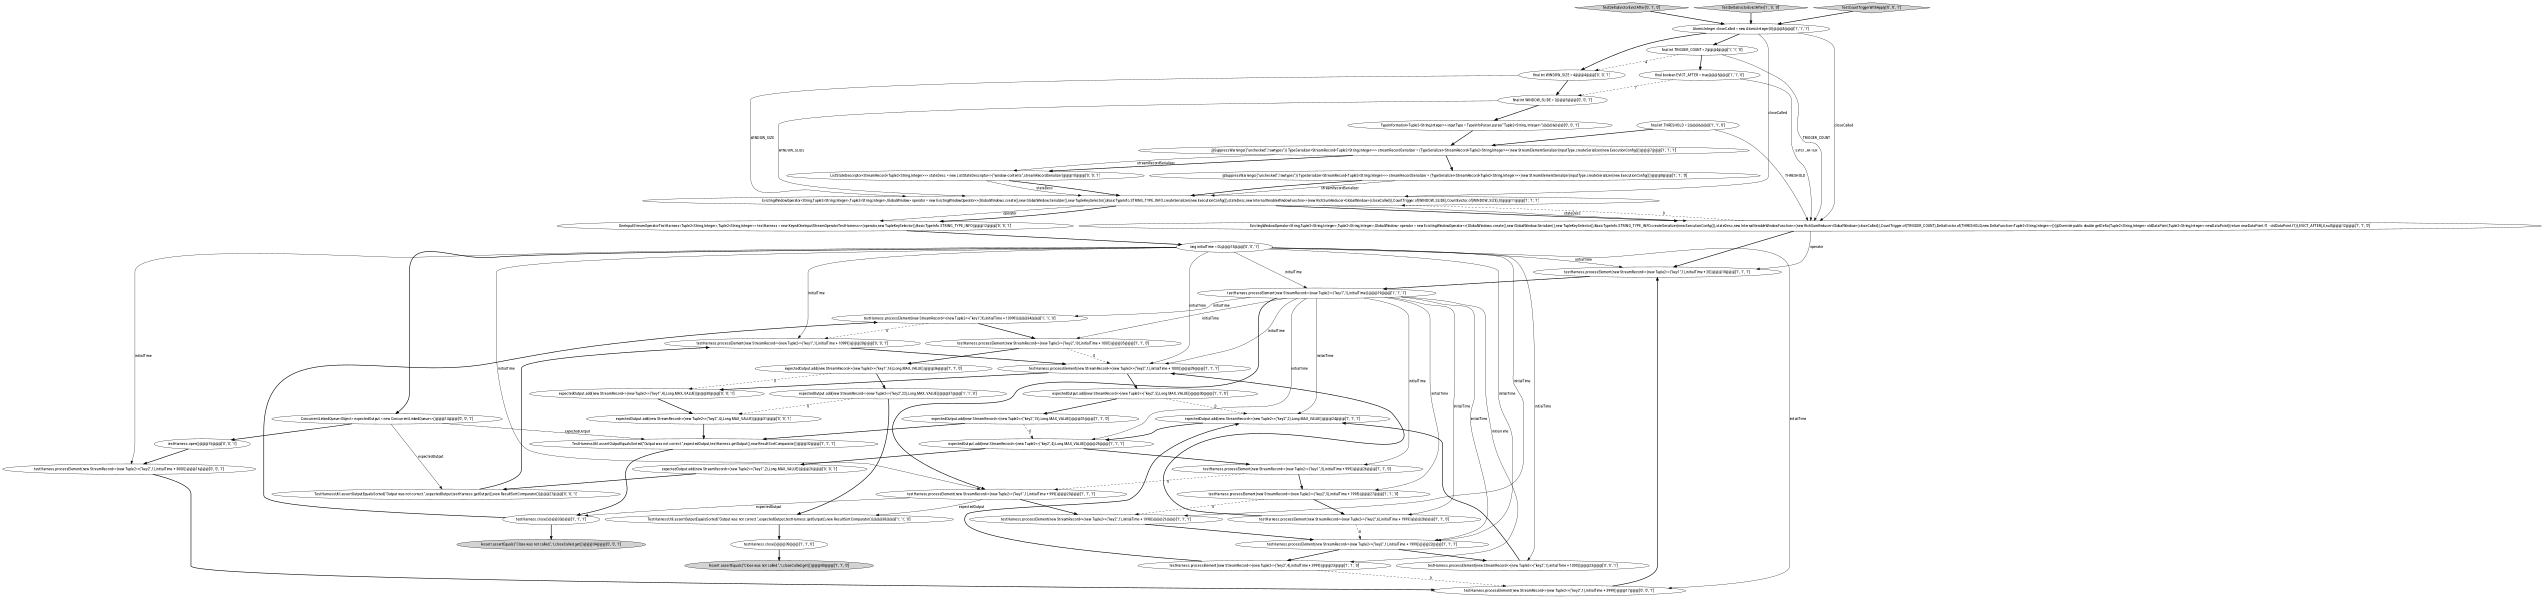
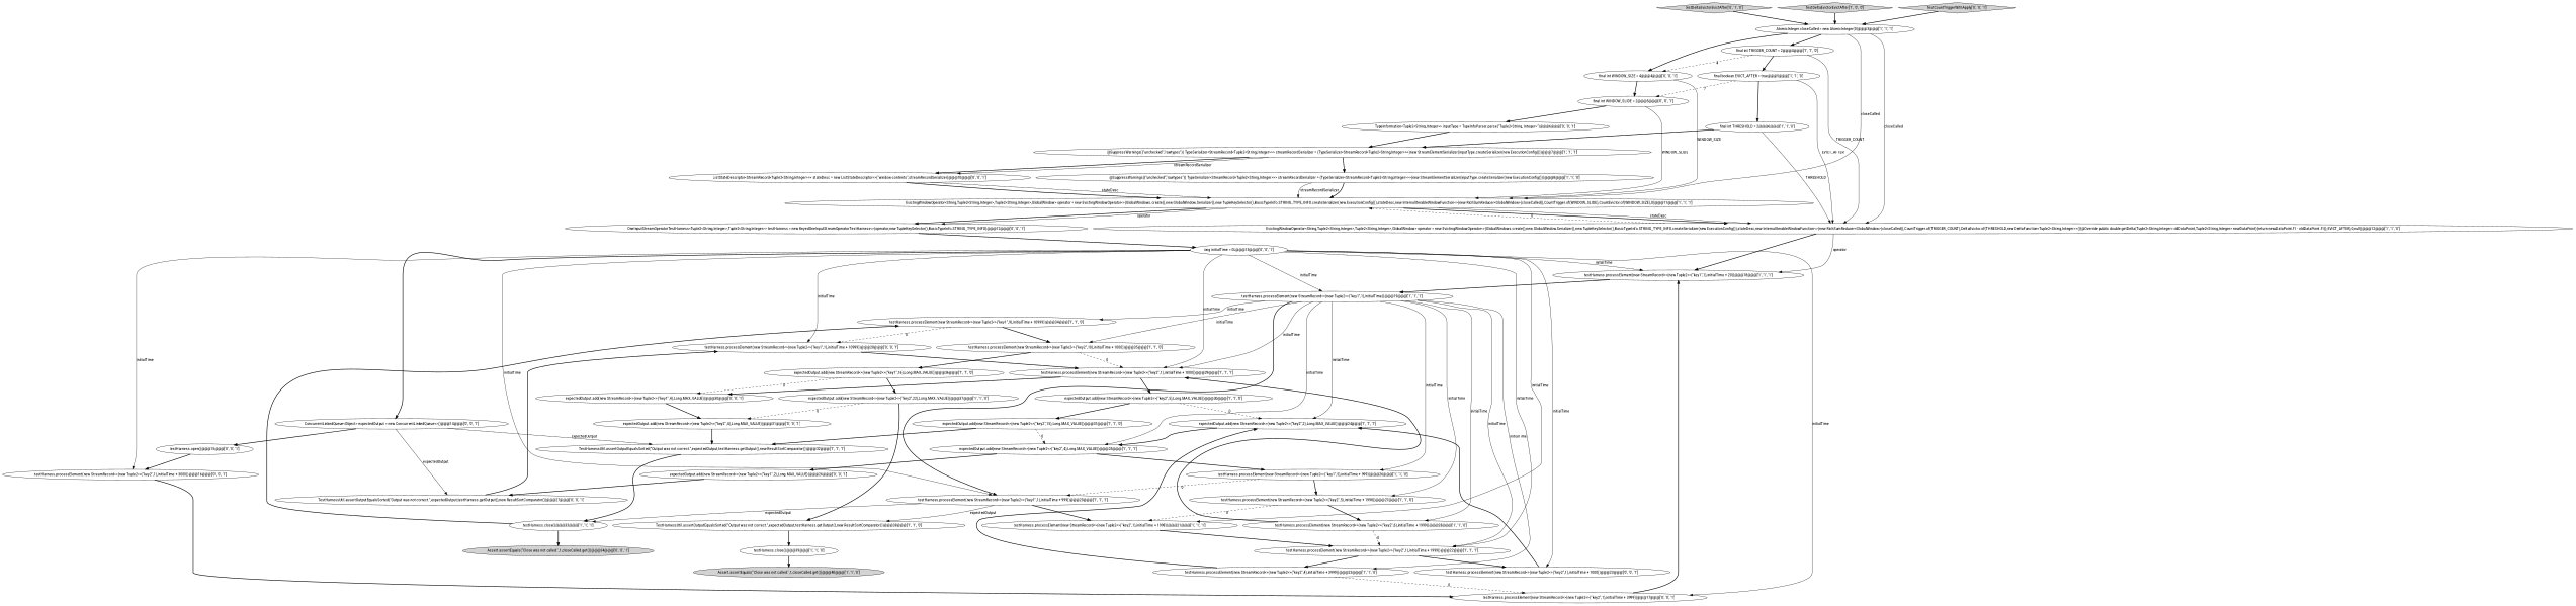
  digraph {
    fontname="Roboto Condensed"
    node [fillcolor=white fontname="Roboto Condensed" shape=ellipse style=filled]
    edge [fontname="Roboto Condensed" style=bold]
    n1 [label="AtomicInteger closeCalled = new AtomicInteger(0)@@@3@@@['1', '1', '1']"]
    n2 [label="EvictingWindowOperator<String,Tuple2<String,Integer>,Tuple2<String,Integer>,GlobalWindow> operator = new EvictingWindowOperator<>(GlobalWindows.create(),new GlobalWindow.Serializer(),new TupleKeySelector(),BasicTypeInfo.STRING_TYPE_INFO.createSerializer(new ExecutionConfig()),stateDesc,new InternalIterableWindowFunction<>(new RichSumReducer<GlobalWindow>(closeCalled)),CountTrigger.of(WINDOW_SLIDE),CountEvictor.of(WINDOW_SIZE),0)@@@11@@@['1', '1', '1']"]
    n3 [label="final int TRIGGER_COUNT = 2@@@4@@@['1', '1', '0']"]
    n4 [label="final int WINDOW_SIZE = 4@@@4@@@['0', '0', '1']"]
    n5 [label="EvictingWindowOperator<String,Tuple2<String,Integer>,Tuple2<String,Integer>,GlobalWindow> operator = new EvictingWindowOperator<>(GlobalWindows.create(),new GlobalWindow.Serializer(),new TupleKeySelector(),BasicTypeInfo.STRING_TYPE_INFO.createSerializer(new ExecutionConfig()),stateDesc,new InternalIterableWindowFunction<>(new RichSumReducer<GlobalWindow>(closeCalled)),CountTrigger.of(TRIGGER_COUNT),DeltaEvictor.of(THRESHOLD,new DeltaFunction<Tuple2<String,Integer>>(){@Override public double getDelta(Tuple2<String,Integer> oldDataPoint,Tuple2<String,Integer> newDataPoint){return newDataPoint.f1 - oldDataPoint.f1}},EVICT_AFTER),0,null)@@@12@@@['1', '1', '0']"]
    n6 [label="OneInputStreamOperatorTestHarness<Tuple2<String,Integer>,Tuple2<String,Integer>> testHarness = new KeyedOneInputStreamOperatorTestHarness<>(operator,new TupleKeySelector(),BasicTypeInfo.STRING_TYPE_INFO)@@@12@@@['0', '0', '1']"]
    n7 [label="final boolean EVICT_AFTER = true@@@5@@@['1', '1', '0']"]
    n8 [label="final int WINDOW_SLIDE = 2@@@5@@@['0', '0', '1']"]
    n9 [label="testHarness.processElement(new StreamRecord<>(new Tuple2<>(\"key1\",1),initialTime + 20))@@@18@@@['1', '1', '1']"]
    n10 [label="ListStateDescriptor<StreamRecord<Tuple2<String,Integer>>> stateDesc = new ListStateDescriptor<>(\"window-contents\",streamRecordSerializer)@@@10@@@['0', '0', '1']"]
    n11 [label="testHarness.close()@@@33@@@['1', '1', '1']"]
    n12 [fillcolor=lightgray label="Assert.assertEquals(\"Close was not called.\",1,closeCalled.get())@@@34@@@['0', '0', '1']"]
    n13 [label="testHarness.processElement(new StreamRecord<>(new Tuple2<>(\"key1\",9),initialTime + 10999))@@@34@@@['1', '1', '0']"]
    n14 [label="testHarness.processElement(new StreamRecord<>(new Tuple2<>(\"key1\",1),initialTime + 10999))@@@28@@@['0', '0', '1']"]
    n15 [label="testHarness.processElement(new StreamRecord<>(new Tuple2<>(\"key2\",10),initialTime + 1000))@@@35@@@['1', '1', '0']"]
    n16 [label="expectedOutput.add(new StreamRecord<>(new Tuple2<>(\"key1\",16),Long.MAX_VALUE))@@@36@@@['1', '1', '0']"]
    n17 [label="expectedOutput.add(new StreamRecord<>(new Tuple2<>(\"key1\",4),Long.MAX_VALUE))@@@30@@@['0', '0', '1']"]
    n18 [label="expectedOutput.add(new StreamRecord<>(new Tuple2<>(\"key2\",22),Long.MAX_VALUE))@@@37@@@['1', '1', '0']"]
    n19 [label="expectedOutput.add(new StreamRecord<>(new Tuple2<>(\"key2\",4),Long.MAX_VALUE))@@@31@@@['0', '0', '1']"]
    n20 [label="TestHarnessUtil.assertOutputEqualsSorted(\"Output was not correct.\",expectedOutput,testHarness.getOutput(),new ResultSortComparator())@@@38@@@['1', '1', '0']"]
    n21 [label="final int THRESHOLD = 2@@@6@@@['1', '1', '0']"]
    n22 [label="TypeInformation<Tuple2<String,Integer>> inputType = TypeInfoParser.parse(\"Tuple2<String, Integer>\")@@@6@@@['0', '0', '1']"]
    n23 [label="@SuppressWarnings({\"unchecked\",\"rawtypes\"}) TypeSerializer<StreamRecord<Tuple2<String,Integer>>> streamRecordSerializer = (TypeSerializer<StreamRecord<Tuple2<String,Integer>>>)new StreamElementSerializer(inputType.createSerializer(new ExecutionConfig()))@@@7@@@['1', '1', '1']"]
    n24 [fillcolor=lightgray label="testDeltaEvictorEvictAfter['0', '1', '0']" shape=diamond]
    n25 [label="testHarness.processElement(new StreamRecord<>(new Tuple2<>(\"key2\",4),initialTime + 3999))@@@23@@@['1', '1', '0']"]
    n26 [label="expectedOutput.add(new StreamRecord<>(new Tuple2<>(\"key2\",2),Long.MAX_VALUE))@@@24@@@['1', '1', '1']"]
    n27 [label="testHarness.processElement(new StreamRecord<>(new Tuple2<>(\"key2\",1),initialTime + 3999))@@@17@@@['0', '0', '1']"]
    n28 [label="expectedOutput.add(new StreamRecord<>(new Tuple2<>(\"key2\",4),Long.MAX_VALUE))@@@25@@@['1', '1', '1']"]
    n29 [fillcolor=lightgray label="Assert.assertEquals(\"Close was not called.\",1,closeCalled.get())@@@40@@@['1', '1', '0']"]
    n30 [label="@SuppressWarnings({\"unchecked\",\"rawtypes\"}) TypeSerializer<StreamRecord<Tuple2<String,Integer>>> streamRecordSerializer = (TypeSerializer<StreamRecord<Tuple2<String,Integer>>>)new StreamElementSerializer(inputType.createSerializer(new ExecutionConfig()))@@@8@@@['1', '1', '0']"]
    n31 [label="ConcurrentLinkedQueue<Object> expectedOutput = new ConcurrentLinkedQueue<>()@@@14@@@['0', '0', '1']"]
    n32 [label="testHarness.open()@@@15@@@['0', '0', '1']"]
    n33 [label="TestHarnessUtil.assertOutputEqualsSorted(\"Output was not correct.\",expectedOutput,testHarness.getOutput(),new ResultSortComparator())@@@32@@@['1', '1', '1']"]
    n34 [label="TestHarnessUtil.assertOutputEqualsSorted(\"Output was not correct.\",expectedOutput,testHarness.getOutput(),new ResultSortComparator())@@@27@@@['0', '0', '1']"]
    n35 [label="testHarness.processElement(new StreamRecord<>(new Tuple2<>(\"key2\",1),initialTime + 3000))@@@16@@@['0', '0', '1']"]
    n36 [label="testHarness.processElement(new StreamRecord<>(new Tuple2<>(\"key2\",6),initialTime + 1999))@@@28@@@['1', '1', '0']"]
    n37 [label="testHarness.processElement(new StreamRecord<>(new Tuple2<>(\"key2\",1),initialTime + 1000))@@@29@@@['1', '1', '1']"]
    n38 [label="testHarness.processElement(new StreamRecord<>(new Tuple2<>(\"key2\",1),initialTime + 1999))@@@22@@@['1', '1', '1']"]
    n39 [label="expectedOutput.add(new StreamRecord<>(new Tuple2<>(\"key2\",5),Long.MAX_VALUE))@@@30@@@['1', '1', '0']"]
    n40 [label="testHarness.processElement(new StreamRecord<>(new Tuple2<>(\"key2\",1),initialTime + 1000))@@@23@@@['0', '0', '1']"]
    n41 [label="long initialTime = 0L@@@13@@@['0', '0', '1']"]
    n42 [label="testHarness.processElement(new StreamRecord<>(new Tuple2<>(\"key2\",1),initialTime + 1998))@@@21@@@['1', '1', '1']"]
    n43 [label="testHarness.processElement(new StreamRecord<>(new Tuple2<>(\"key1\",1),initialTime))@@@19@@@['1', '1', '1']"]
    n44 [label="testHarness.processElement(new StreamRecord<>(new Tuple2<>(\"key1\",1),initialTime + 999))@@@20@@@['1', '1', '1']"]
    n45 [label="testHarness.processElement(new StreamRecord<>(new Tuple2<>(\"key1\",5),initialTime + 999))@@@26@@@['1', '1', '0']"]
    n46 [label="testHarness.processElement(new StreamRecord<>(new Tuple2<>(\"key2\",5),initialTime + 1998))@@@27@@@['1', '1', '0']"]
    n47 [fillcolor=lightgray label="testDeltaEvictorEvictAfter['1', '0', '0']" shape=diamond]
    n48 [label="expectedOutput.add(new StreamRecord<>(new Tuple2<>(\"key2\",15),Long.MAX_VALUE))@@@31@@@['1', '1', '0']"]
    n49 [label="expectedOutput.add(new StreamRecord<>(new Tuple2<>(\"key1\",2),Long.MAX_VALUE))@@@26@@@['0', '0', '1']"]
    n50 [label="testHarness.close()@@@39@@@['1', '1', '0']"]
    n51 [fillcolor=lightgray label="testCountTriggerWithApply['0', '0', '1']" shape=diamond]
    n1 -> n2 [label=closeCalled style=solid]
    n1 -> n3
    n1 -> n4
    n1 -> n5 [label=closeCalled style=solid]
    n2 -> n5
    n2 -> n5 [label=stateDesc style=solid]
    n2 -> n6
    n2 -> n6 [label=operator style=solid]
    n3 -> n4 [label=4 style=dashed]
    n3 -> n5 [label=TRIGGER_COUNT style=solid]
    n3 -> n7
    n4 -> n2 [label=WINDOW_SIZE style=solid]
    n4 -> n8
    n5 -> n2 [label=0 style=dashed]
    n5 -> n9 [label=operator style=solid]
    n5 -> n9
    n6 -> n41
    n7 -> n5 [label=EVICT_AFTER style=solid]
    n7 -> n8 [label=7 style=dashed]
+   n7 -> n21
    n8 -> n2 [label=WINDOW_SLIDE style=solid]
    n8 -> n22
    n9 -> n43
    n10 -> n2 [label=stateDesc style=solid]
    n10 -> n2
    n11 -> n12
    n11 -> n13
    n13 -> n14 [label=0 style=dashed]
    n13 -> n15
    n14 -> n37
    n15 -> n16
    n15 -> n37 [label=0 style=dashed]
    n16 -> n17 [label=0 style=dashed]
    n16 -> n18
    n17 -> n19
    n18 -> n19 [label=0 style=dashed]
    n18 -> n20
    n19 -> n33
    n20 -> n50
    n21 -> n5 [label=THRESHOLD style=solid]
    n21 -> n23
    n22 -> n23
    n23 -> n10
    n23 -> n10 [label=streamRecordSerializer style=solid]
    n23 -> n30
    n24 -> n1
    n25 -> n26
    n25 -> n27 [label=0 style=dashed]
    n26 -> n28
    n27 -> n9
    n28 -> n45
    n28 -> n49
    n30 -> n2 [label=streamRecordSerializer style=solid]
    n30 -> n2
    n31 -> n32
    n31 -> n33 [label=expectedOutput style=solid]
    n31 -> n34 [label=expectedOutput style=solid]
    n32 -> n35
    n33 -> n11
    n34 -> n14
    n35 -> n27
    n36 -> n37
    n36 -> n38 [label=0 style=dashed]
    n37 -> n17
    n37 -> n39
    n38 -> n25
    n38 -> n40
    n39 -> n26 [label=0 style=dashed]
    n39 -> n48
    n40 -> n26
    n41 -> n9 [label=initialTime style=solid]
    n41 -> n14 [label=initialTime style=solid]
    n41 -> n27 [label=initialTime style=solid]
    n41 -> n31
    n41 -> n35 [label=initialTime style=solid]
    n41 -> n37 [label=initialTime style=solid]
    n41 -> n38 [label=initialTime style=solid]
    n41 -> n40 [label=initialTime style=solid]
    n41 -> n42 [label=initialTime style=solid]
    n41 -> n43 [label=initialTime style=solid]
    n41 -> n44 [label=initialTime style=solid]
    n42 -> n38
    n43 -> n13 [label=initialTime style=solid]
    n43 -> n15 [label=initialTime style=solid]
    n43 -> n25 [label=initialTime style=solid]
    n43 -> n26 [label=initialTime style=solid]
    n43 -> n28 [label=initialTime style=solid]
    n43 -> n36 [label=initialTime style=solid]
    n43 -> n37 [label=initialTime style=solid]
    n43 -> n38 [label=initialTime style=solid]
    n43 -> n44
    n43 -> n45 [label=initialTime style=solid]
    n43 -> n46 [label=initialTime style=solid]
    n44 -> n11 [label=expectedOutput style=solid]
    n44 -> n20 [label=expectedOutput style=solid]
    n44 -> n42
    n45 -> n44 [label=0 style=dashed]
    n45 -> n46
    n46 -> n36
    n46 -> n42 [label=0 style=dashed]
    n47 -> n1
    n48 -> n28 [label=0 style=dashed]
    n48 -> n33
    n49 -> n34
    n50 -> n29
    n51 -> n1
  }
